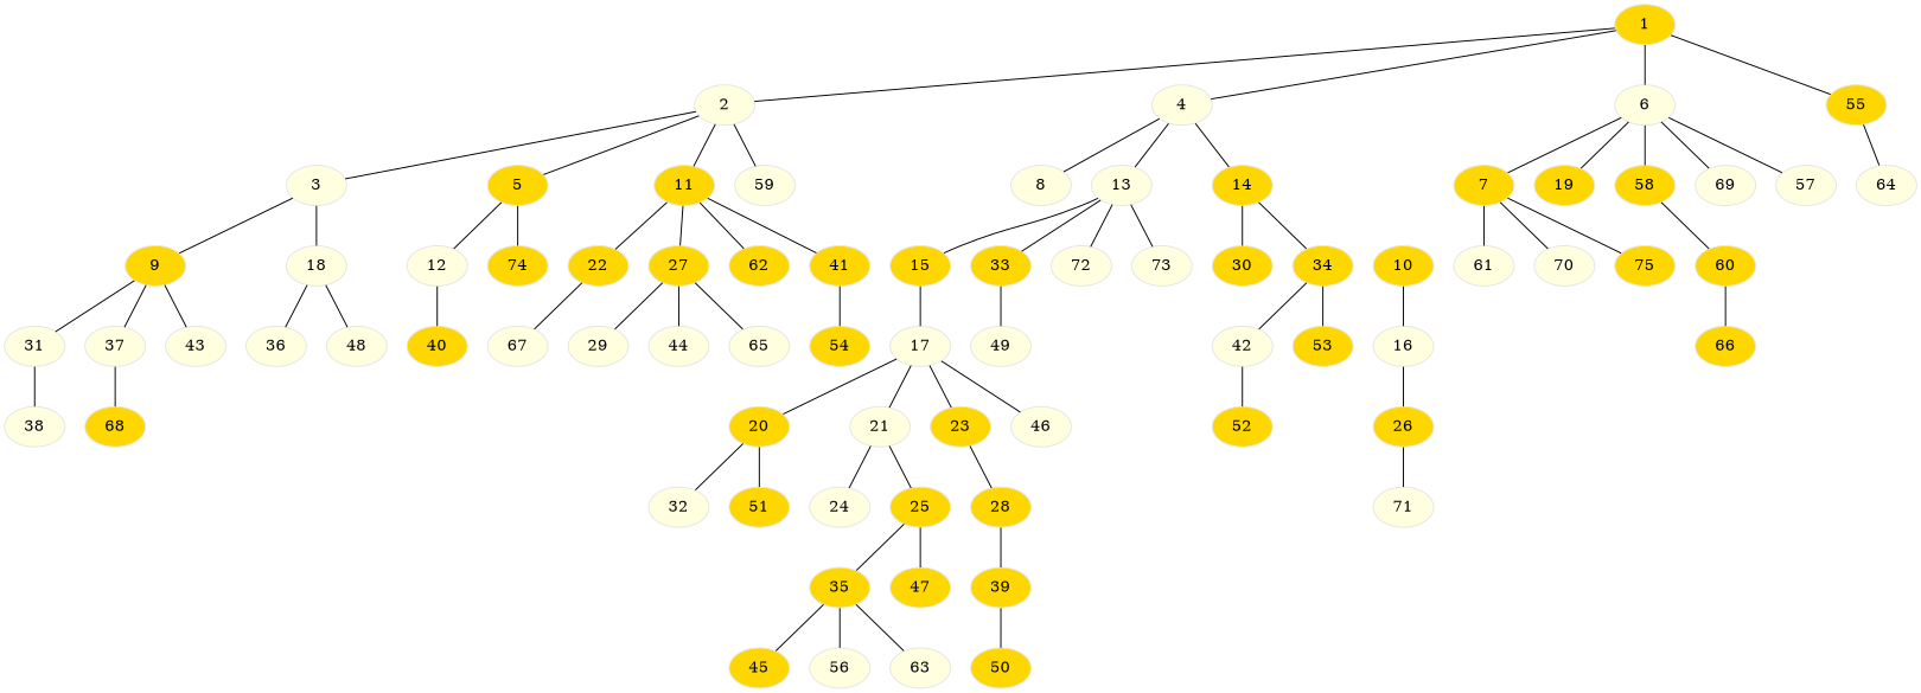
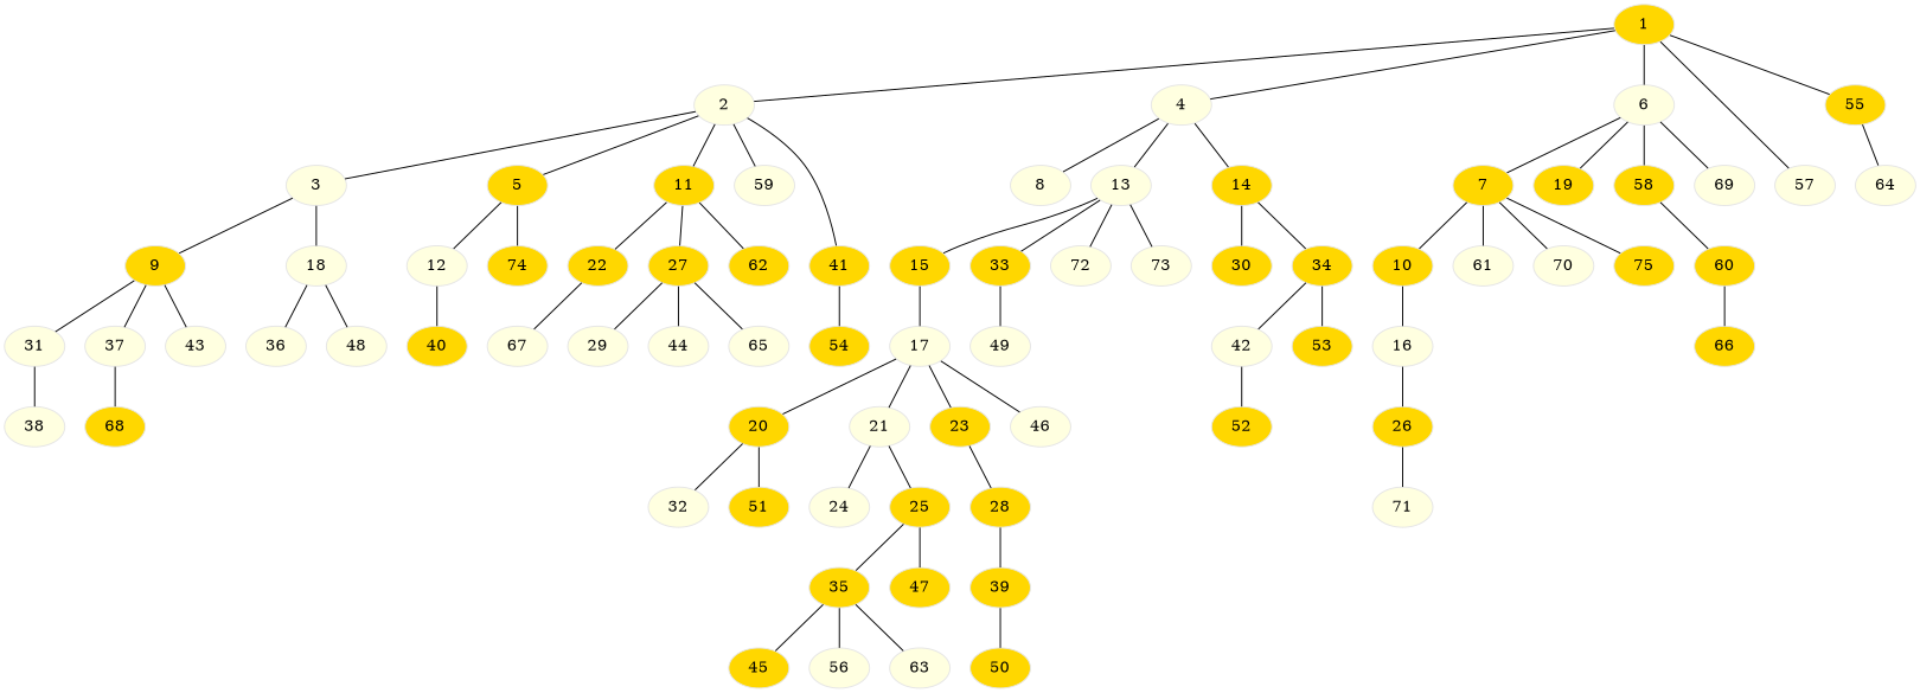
  graph {
    node [color=gray90 fillcolor=gold style=filled]
    2 [fillcolor=lightyellow]
    1
    4 [fillcolor=lightyellow]
    6 [fillcolor=lightyellow]
    55
    57 [fillcolor=lightyellow]
    3 [fillcolor=lightyellow]
    5
    11
    59 [fillcolor=lightyellow]
    8 [fillcolor=lightyellow]
    13 [fillcolor=lightyellow]
    14
    7
    19
    58
    69 [fillcolor=lightyellow]
    64 [fillcolor=lightyellow]
    9
    18 [fillcolor=lightyellow]
    12 [fillcolor=lightyellow]
    74
    22
    27
    41
    62
    31 [fillcolor=lightyellow]
    37 [fillcolor=lightyellow]
    43 [fillcolor=lightyellow]
    36 [fillcolor=lightyellow]
    48 [fillcolor=lightyellow]
    15
    33
    72 [fillcolor=lightyellow]
    73 [fillcolor=lightyellow]
    30
    34
    40
    10
    61 [fillcolor=lightyellow]
    70 [fillcolor=lightyellow]
    75
    60
    16 [fillcolor=lightyellow]
    38 [fillcolor=lightyellow]
    68
    26
    67 [fillcolor=lightyellow]
    29 [fillcolor=lightyellow]
    44 [fillcolor=lightyellow]
    65 [fillcolor=lightyellow]
    54
    17 [fillcolor=lightyellow]
    49 [fillcolor=lightyellow]
    42 [fillcolor=lightyellow]
    53
    20
    21 [fillcolor=lightyellow]
    23
    46 [fillcolor=lightyellow]
    71 [fillcolor=lightyellow]
    32 [fillcolor=lightyellow]
    51
    24 [fillcolor=lightyellow]
    25
    28
    35
    47
    39
    45
    56 [fillcolor=lightyellow]
    63 [fillcolor=lightyellow]
    50
    52
    66
    2 -- 3
    2 -- 5
    2 -- 11
    2 -- 59
    1 -- 2
    1 -- 4
    1 -- 6
    1 -- 55
-   6 -- 57
+   1 -- 57
    4 -- 8
    4 -- 13
    4 -- 14
    6 -- 7
    6 -- 19
    6 -- 58
    6 -- 69
    55 -- 64
    3 -- 9
    3 -- 18
    5 -- 12
    5 -- 74
    11 -- 22
    11 -- 27
-   11 -- 41
+   2 -- 41
    11 -- 62
    13 -- 15
    13 -- 33
    13 -- 72
    13 -- 73
    14 -- 30
    14 -- 34
+   7 -- 10
    7 -- 61
    7 -- 70
    7 -- 75
    58 -- 60
    9 -- 31
    9 -- 37
    9 -- 43
    18 -- 36
    18 -- 48
    12 -- 40
    22 -- 67
    27 -- 29
    27 -- 44
    27 -- 65
    41 -- 54
    31 -- 38
    37 -- 68
    15 -- 17
    33 -- 49
    34 -- 42
    34 -- 53
    10 -- 16
    60 -- 66
    16 -- 26
    26 -- 71
    17 -- 20
    17 -- 21
    17 -- 23
    17 -- 46
    42 -- 52
    20 -- 32
    20 -- 51
    21 -- 24
    21 -- 25
    23 -- 28
    25 -- 35
    25 -- 47
    28 -- 39
    35 -- 45
    35 -- 56
    35 -- 63
    39 -- 50
  }
